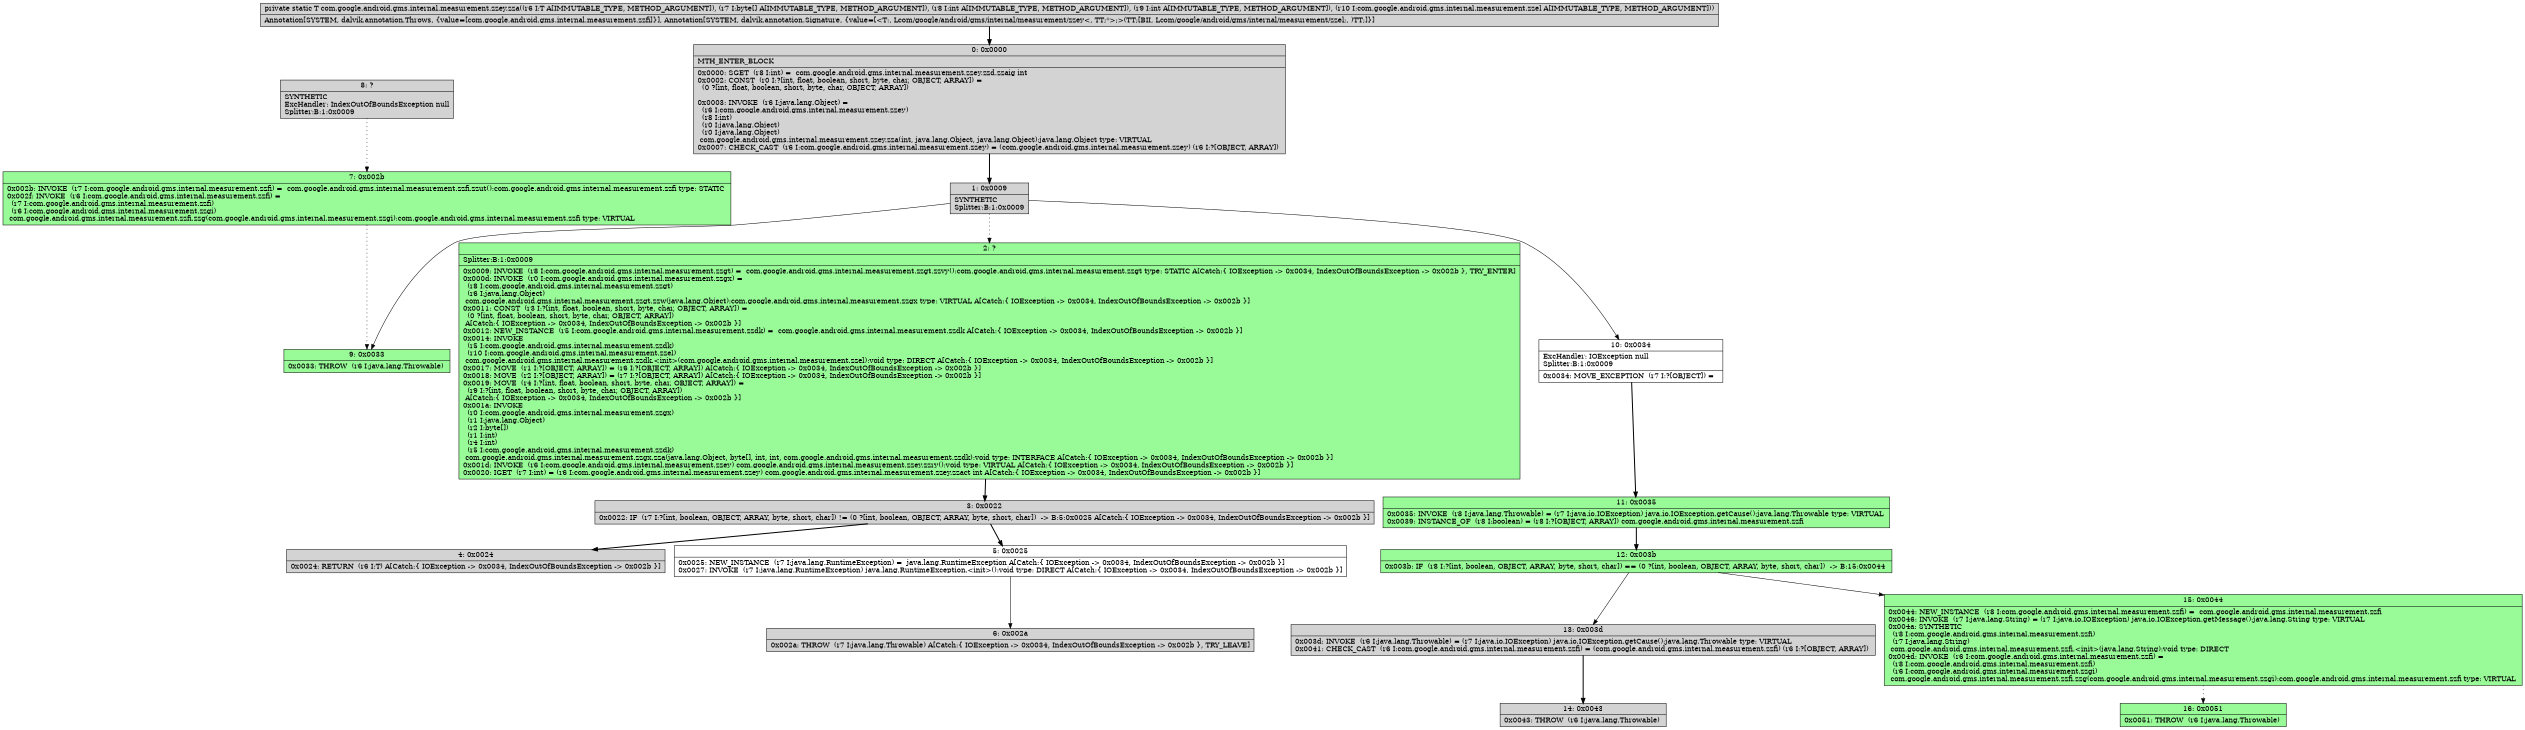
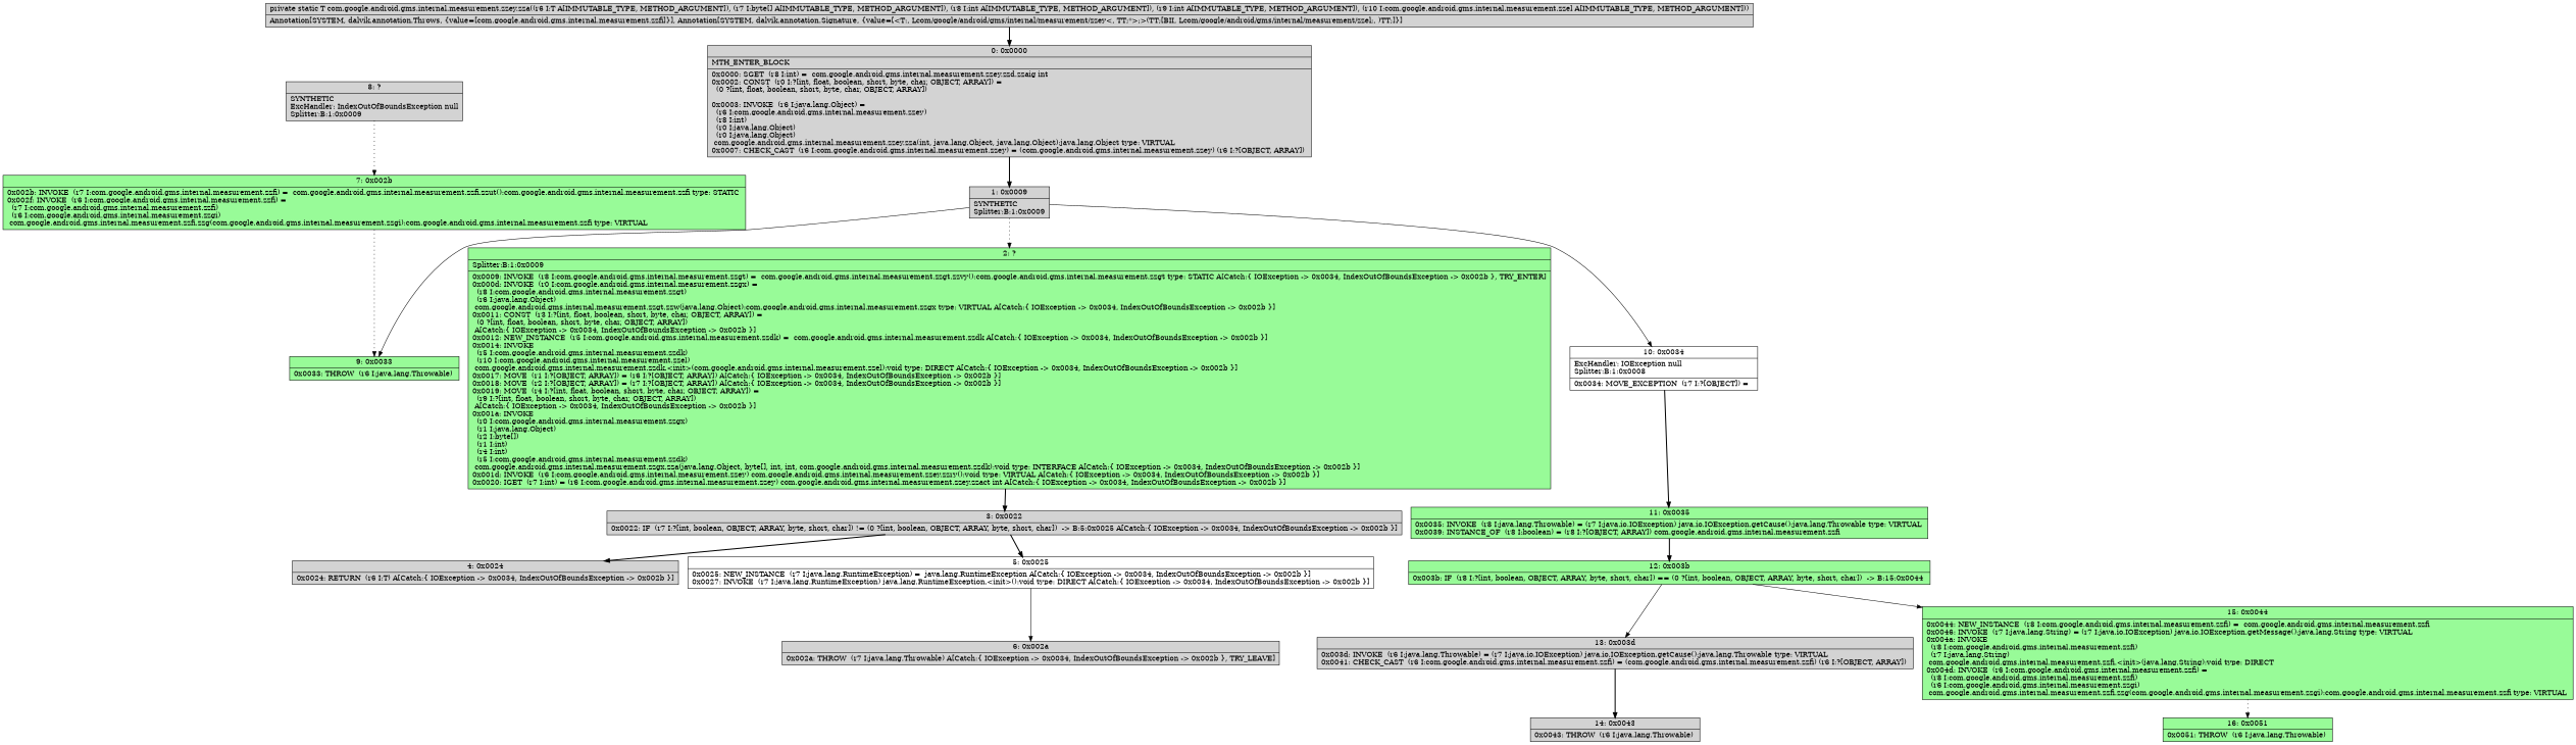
  digraph {
    node [fillcolor=lightgrey shape=record style=filled]
    edge [style=bold]
    n1 [label="{0\:\ 0x0000|MTH_ENTER_BLOCK\l|0x0000: SGET  (r8 I:int) =  com.google.android.gms.internal.measurement.zzey.zzd.zzaig int \l0x0002: CONST  (r0 I:?[int, float, boolean, short, byte, char, OBJECT, ARRAY]) = \l  (0 ?[int, float, boolean, short, byte, char, OBJECT, ARRAY])\l \l0x0003: INVOKE  (r6 I:java.lang.Object) = \l  (r6 I:com.google.android.gms.internal.measurement.zzey)\l  (r8 I:int)\l  (r0 I:java.lang.Object)\l  (r0 I:java.lang.Object)\l com.google.android.gms.internal.measurement.zzey.zza(int, java.lang.Object, java.lang.Object):java.lang.Object type: VIRTUAL \l0x0007: CHECK_CAST  (r6 I:com.google.android.gms.internal.measurement.zzey) = (com.google.android.gms.internal.measurement.zzey) (r6 I:?[OBJECT, ARRAY]) \l}"]
    n2 [label="{1\:\ 0x0009|SYNTHETIC\lSplitter:B:1:0x0009\l}"]
    n3 [fillcolor=palegreen label="{2\:\ ?|Splitter:B:1:0x0009\l|0x0009: INVOKE  (r8 I:com.google.android.gms.internal.measurement.zzgt) =  com.google.android.gms.internal.measurement.zzgt.zzvy():com.google.android.gms.internal.measurement.zzgt type: STATIC A[Catch:\{ IOException \-\> 0x0034, IndexOutOfBoundsException \-\> 0x002b \}, TRY_ENTER]\l0x000d: INVOKE  (r0 I:com.google.android.gms.internal.measurement.zzgx) = \l  (r8 I:com.google.android.gms.internal.measurement.zzgt)\l  (r6 I:java.lang.Object)\l com.google.android.gms.internal.measurement.zzgt.zzw(java.lang.Object):com.google.android.gms.internal.measurement.zzgx type: VIRTUAL A[Catch:\{ IOException \-\> 0x0034, IndexOutOfBoundsException \-\> 0x002b \}]\l0x0011: CONST  (r3 I:?[int, float, boolean, short, byte, char, OBJECT, ARRAY]) = \l  (0 ?[int, float, boolean, short, byte, char, OBJECT, ARRAY])\l A[Catch:\{ IOException \-\> 0x0034, IndexOutOfBoundsException \-\> 0x002b \}]\l0x0012: NEW_INSTANCE  (r5 I:com.google.android.gms.internal.measurement.zzdk) =  com.google.android.gms.internal.measurement.zzdk A[Catch:\{ IOException \-\> 0x0034, IndexOutOfBoundsException \-\> 0x002b \}]\l0x0014: INVOKE  \l  (r5 I:com.google.android.gms.internal.measurement.zzdk)\l  (r10 I:com.google.android.gms.internal.measurement.zzel)\l com.google.android.gms.internal.measurement.zzdk.\<init\>(com.google.android.gms.internal.measurement.zzel):void type: DIRECT A[Catch:\{ IOException \-\> 0x0034, IndexOutOfBoundsException \-\> 0x002b \}]\l0x0017: MOVE  (r1 I:?[OBJECT, ARRAY]) = (r6 I:?[OBJECT, ARRAY]) A[Catch:\{ IOException \-\> 0x0034, IndexOutOfBoundsException \-\> 0x002b \}]\l0x0018: MOVE  (r2 I:?[OBJECT, ARRAY]) = (r7 I:?[OBJECT, ARRAY]) A[Catch:\{ IOException \-\> 0x0034, IndexOutOfBoundsException \-\> 0x002b \}]\l0x0019: MOVE  (r4 I:?[int, float, boolean, short, byte, char, OBJECT, ARRAY]) = \l  (r9 I:?[int, float, boolean, short, byte, char, OBJECT, ARRAY])\l A[Catch:\{ IOException \-\> 0x0034, IndexOutOfBoundsException \-\> 0x002b \}]\l0x001a: INVOKE  \l  (r0 I:com.google.android.gms.internal.measurement.zzgx)\l  (r1 I:java.lang.Object)\l  (r2 I:byte[])\l  (r1 I:int)\l  (r4 I:int)\l  (r5 I:com.google.android.gms.internal.measurement.zzdk)\l com.google.android.gms.internal.measurement.zzgx.zza(java.lang.Object, byte[], int, int, com.google.android.gms.internal.measurement.zzdk):void type: INTERFACE A[Catch:\{ IOException \-\> 0x0034, IndexOutOfBoundsException \-\> 0x002b \}]\l0x001d: INVOKE  (r6 I:com.google.android.gms.internal.measurement.zzey) com.google.android.gms.internal.measurement.zzey.zzry():void type: VIRTUAL A[Catch:\{ IOException \-\> 0x0034, IndexOutOfBoundsException \-\> 0x002b \}]\l0x0020: IGET  (r7 I:int) = (r6 I:com.google.android.gms.internal.measurement.zzey) com.google.android.gms.internal.measurement.zzey.zzact int A[Catch:\{ IOException \-\> 0x0034, IndexOutOfBoundsException \-\> 0x002b \}]\l}"]
-   n4 [fillcolor=white label="{10\:\ 0x0034|ExcHandler: IOException null\lSplitter:B:1:0x0009\l|0x0034: MOVE_EXCEPTION  (r7 I:?[OBJECT]) =  \l}"]
+   n4 [fillcolor=white label="{10\:\ 0x0034|ExcHandler: IOException null\lSplitter:B:1:0x0008\l|0x0034: MOVE_EXCEPTION  (r7 I:?[OBJECT]) =  \l}"]
    n5 [fillcolor=palegreen label="{9\:\ 0x0033|0x0033: THROW  (r6 I:java.lang.Throwable) \l}"]
    n6 [label="{3\:\ 0x0022|0x0022: IF  (r7 I:?[int, boolean, OBJECT, ARRAY, byte, short, char]) != (0 ?[int, boolean, OBJECT, ARRAY, byte, short, char])  \-\> B:5:0x0025 A[Catch:\{ IOException \-\> 0x0034, IndexOutOfBoundsException \-\> 0x002b \}]\l}"]
    n7 [label="{8\:\ ?|SYNTHETIC\lExcHandler: IndexOutOfBoundsException null\lSplitter:B:1:0x0009\l}"]
    n8 [fillcolor=palegreen label="{7\:\ 0x002b|0x002b: INVOKE  (r7 I:com.google.android.gms.internal.measurement.zzfi) =  com.google.android.gms.internal.measurement.zzfi.zzut():com.google.android.gms.internal.measurement.zzfi type: STATIC \l0x002f: INVOKE  (r6 I:com.google.android.gms.internal.measurement.zzfi) = \l  (r7 I:com.google.android.gms.internal.measurement.zzfi)\l  (r6 I:com.google.android.gms.internal.measurement.zzgi)\l com.google.android.gms.internal.measurement.zzfi.zzg(com.google.android.gms.internal.measurement.zzgi):com.google.android.gms.internal.measurement.zzfi type: VIRTUAL \l}"]
    n9 [fillcolor=palegreen label="{11\:\ 0x0035|0x0035: INVOKE  (r8 I:java.lang.Throwable) = (r7 I:java.io.IOException) java.io.IOException.getCause():java.lang.Throwable type: VIRTUAL \l0x0039: INSTANCE_OF  (r8 I:boolean) = (r8 I:?[OBJECT, ARRAY]) com.google.android.gms.internal.measurement.zzfi \l}"]
    n10 [label="{4\:\ 0x0024|0x0024: RETURN  (r6 I:T) A[Catch:\{ IOException \-\> 0x0034, IndexOutOfBoundsException \-\> 0x002b \}]\l}"]
    n11 [fillcolor=white label="{5\:\ 0x0025|0x0025: NEW_INSTANCE  (r7 I:java.lang.RuntimeException) =  java.lang.RuntimeException A[Catch:\{ IOException \-\> 0x0034, IndexOutOfBoundsException \-\> 0x002b \}]\l0x0027: INVOKE  (r7 I:java.lang.RuntimeException) java.lang.RuntimeException.\<init\>():void type: DIRECT A[Catch:\{ IOException \-\> 0x0034, IndexOutOfBoundsException \-\> 0x002b \}]\l}"]
    n12 [label="{6\:\ 0x002a|0x002a: THROW  (r7 I:java.lang.Throwable) A[Catch:\{ IOException \-\> 0x0034, IndexOutOfBoundsException \-\> 0x002b \}, TRY_LEAVE]\l}"]
    n13 [fillcolor=palegreen label="{12\:\ 0x003b|0x003b: IF  (r8 I:?[int, boolean, OBJECT, ARRAY, byte, short, char]) == (0 ?[int, boolean, OBJECT, ARRAY, byte, short, char])  \-\> B:15:0x0044 \l}"]
    n14 [label="{13\:\ 0x003d|0x003d: INVOKE  (r6 I:java.lang.Throwable) = (r7 I:java.io.IOException) java.io.IOException.getCause():java.lang.Throwable type: VIRTUAL \l0x0041: CHECK_CAST  (r6 I:com.google.android.gms.internal.measurement.zzfi) = (com.google.android.gms.internal.measurement.zzfi) (r6 I:?[OBJECT, ARRAY]) \l}"]
-   n15 [fillcolor=palegreen label="{15\:\ 0x0044|0x0044: NEW_INSTANCE  (r8 I:com.google.android.gms.internal.measurement.zzfi) =  com.google.android.gms.internal.measurement.zzfi \l0x0046: INVOKE  (r7 I:java.lang.String) = (r7 I:java.io.IOException) java.io.IOException.getMessage():java.lang.String type: VIRTUAL \l0x004a: SYNTHETIC  \l  (r8 I:com.google.android.gms.internal.measurement.zzfi)\l  (r7 I:java.lang.String)\l com.google.android.gms.internal.measurement.zzfi.\<init\>(java.lang.String):void type: DIRECT \l0x004d: INVOKE  (r6 I:com.google.android.gms.internal.measurement.zzfi) = \l  (r8 I:com.google.android.gms.internal.measurement.zzfi)\l  (r6 I:com.google.android.gms.internal.measurement.zzgi)\l com.google.android.gms.internal.measurement.zzfi.zzg(com.google.android.gms.internal.measurement.zzgi):com.google.android.gms.internal.measurement.zzfi type: VIRTUAL \l}"]
+   n15 [fillcolor=palegreen label="{15\:\ 0x0044|0x0044: NEW_INSTANCE  (r8 I:com.google.android.gms.internal.measurement.zzfi) =  com.google.android.gms.internal.measurement.zzfi \l0x0046: INVOKE  (r7 I:java.lang.String) = (r7 I:java.io.IOException) java.io.IOException.getMessage():java.lang.String type: VIRTUAL \l0x004a: INVOKE  \l  (r8 I:com.google.android.gms.internal.measurement.zzfi)\l  (r7 I:java.lang.String)\l com.google.android.gms.internal.measurement.zzfi.\<init\>(java.lang.String):void type: DIRECT \l0x004d: INVOKE  (r6 I:com.google.android.gms.internal.measurement.zzfi) = \l  (r8 I:com.google.android.gms.internal.measurement.zzfi)\l  (r6 I:com.google.android.gms.internal.measurement.zzgi)\l com.google.android.gms.internal.measurement.zzfi.zzg(com.google.android.gms.internal.measurement.zzgi):com.google.android.gms.internal.measurement.zzfi type: VIRTUAL \l}"]
    n16 [label="{14\:\ 0x0043|0x0043: THROW  (r6 I:java.lang.Throwable) \l}"]
    n17 [fillcolor=palegreen label="{16\:\ 0x0051|0x0051: THROW  (r6 I:java.lang.Throwable) \l}"]
    n18 [label="{private static T com.google.android.gms.internal.measurement.zzey.zza((r6 I:T A[IMMUTABLE_TYPE, METHOD_ARGUMENT]), (r7 I:byte[] A[IMMUTABLE_TYPE, METHOD_ARGUMENT]), (r8 I:int A[IMMUTABLE_TYPE, METHOD_ARGUMENT]), (r9 I:int A[IMMUTABLE_TYPE, METHOD_ARGUMENT]), (r10 I:com.google.android.gms.internal.measurement.zzel A[IMMUTABLE_TYPE, METHOD_ARGUMENT]))  | Annotation[SYSTEM, dalvik.annotation.Throws, \{value=[com.google.android.gms.internal.measurement.zzfi]\}], Annotation[SYSTEM, dalvik.annotation.Signature, \{value=[\<T:, Lcom\/google\/android\/gms\/internal\/measurement\/zzey\<, TT;*\>;\>(TT;[BII, Lcom\/google\/android\/gms\/internal\/measurement\/zzel;, )TT;]\}]\l}"]
    n1 -> n2
    n2 -> n3 [style=dotted]
    n2 -> n4 [style=solid]
    n2 -> n5 [style=solid]
    n3 -> n6
    n4 -> n9
    n6 -> n10
    n6 -> n11
    n7 -> n8 [style=dotted]
    n8 -> n5 [style=dotted]
    n9 -> n13
    n11 -> n12 [style=solid]
    n13 -> n14 [style=solid]
    n13 -> n15 [style=solid]
    n14 -> n16
    n15 -> n17 [style=dotted]
    n18 -> n1
  }
